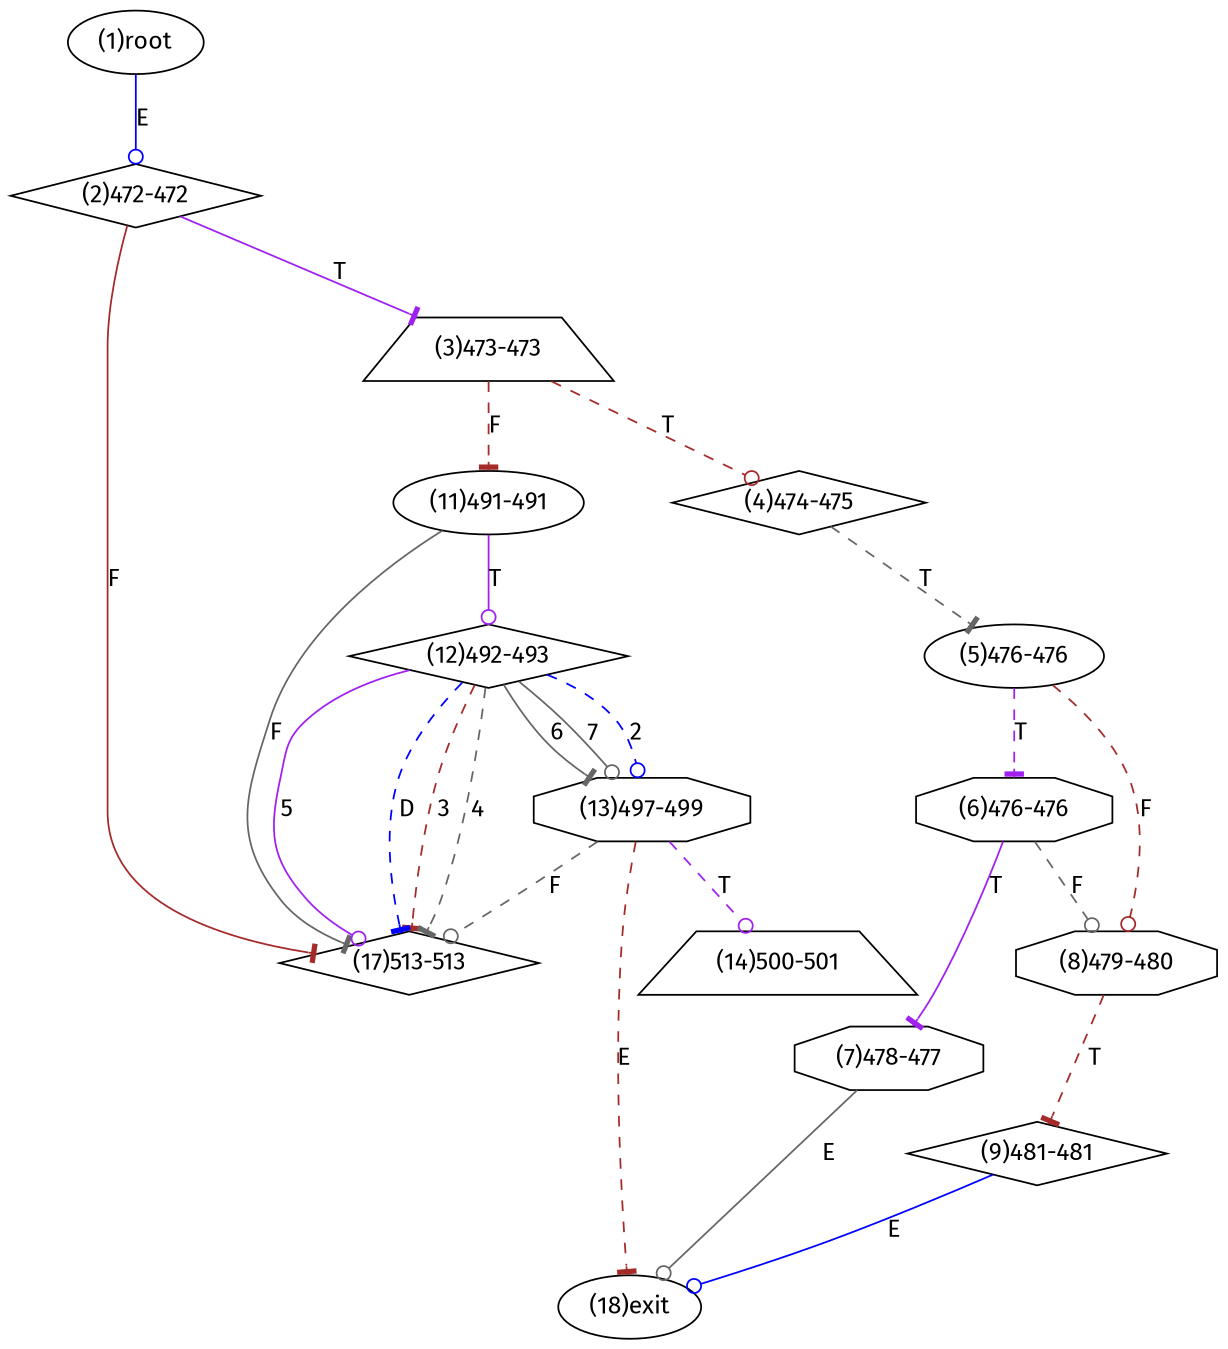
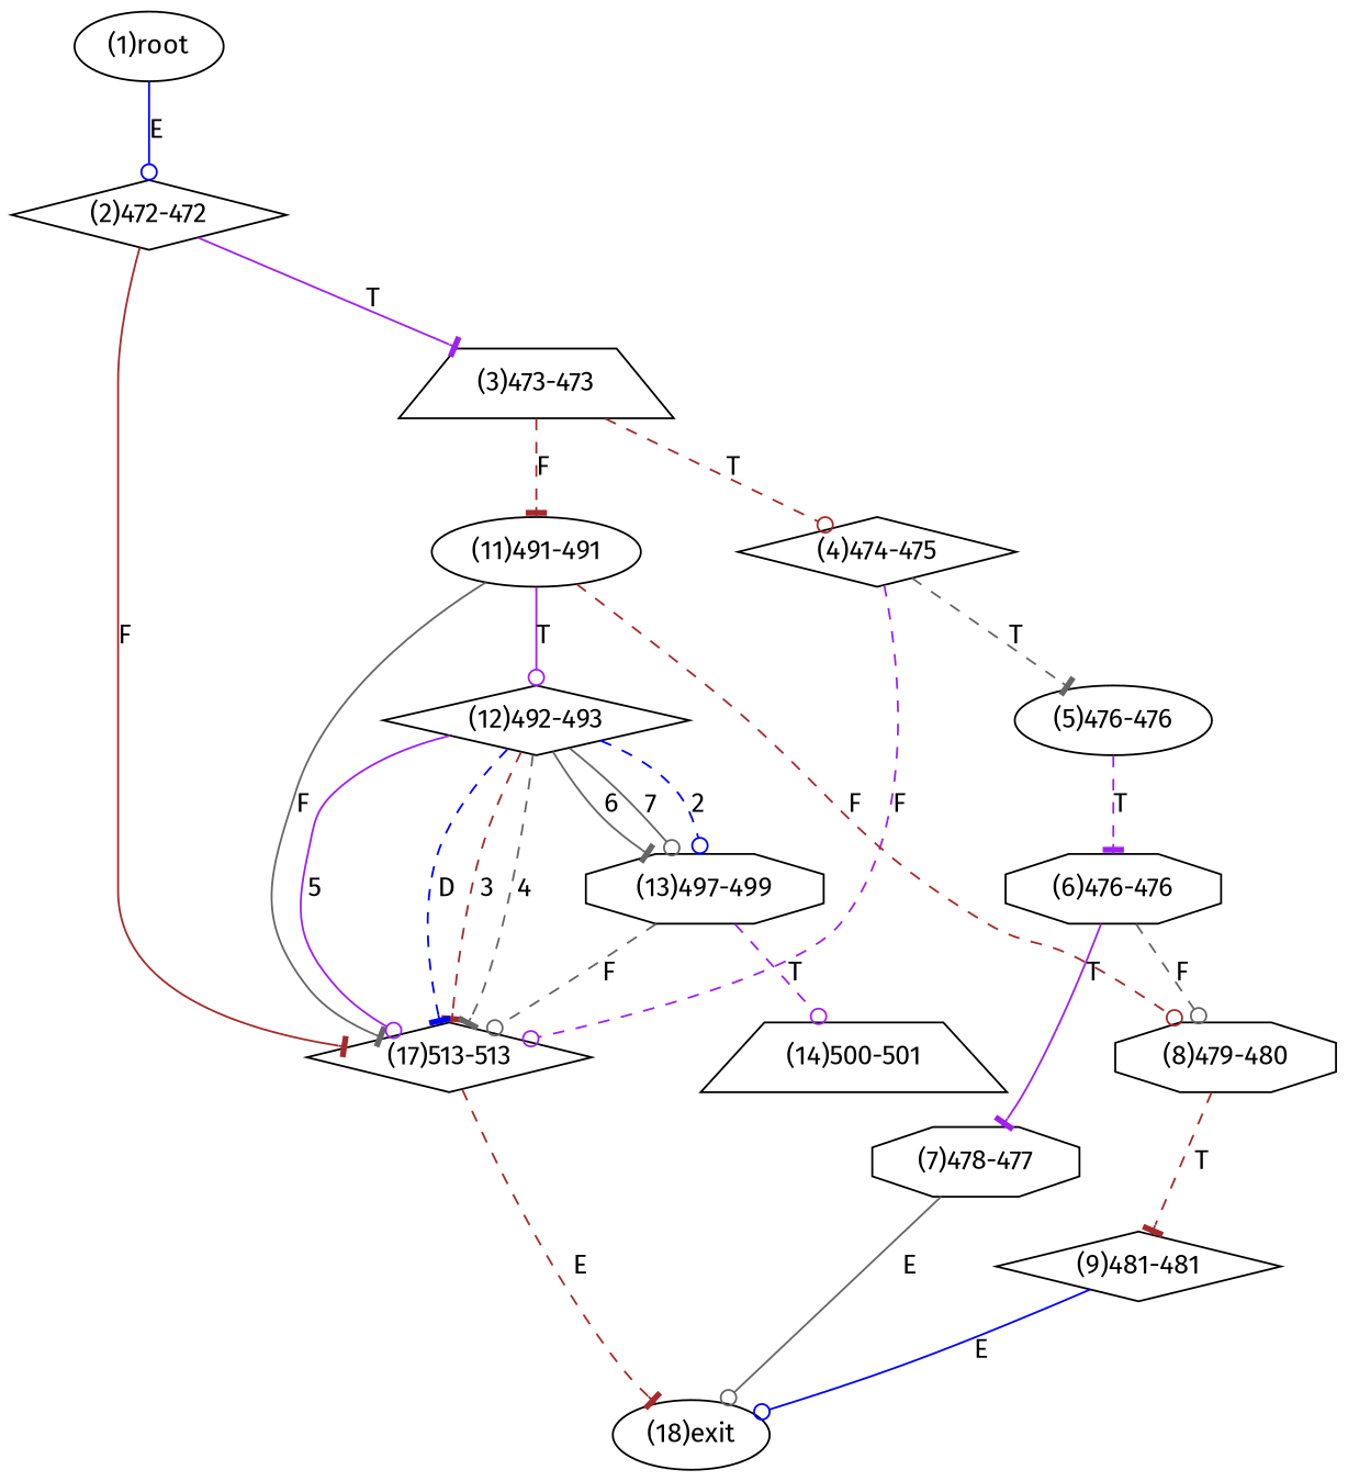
  digraph {
    fontname="Fira Sans"
    node [fontname="Fira Sans" shape=diamond]
    edge [arrowhead=odot color=gray40 fontname="Fira Sans" style=dashed]
    n1 [label="(1)root" shape=ellipse]
    n2 [label="(2)472-472"]
    n3 [label="(3)473-473" shape=trapezium]
    n4 [label="(17)513-513"]
    n5 [label="(4)474-475"]
    n6 [label="(11)491-491" shape=ellipse]
    n7 [label="(18)exit" shape=ellipse]
    n8 [label="(5)476-476" shape=ellipse]
    n9 [label="(12)492-493"]
    n10 [label="(6)476-476" shape=octagon]
    n11 [label="(8)479-480" shape=octagon]
    n12 [label="(7)478-477" shape=octagon]
    n13 [label="(9)481-481"]
    n14 [label="(13)497-499" shape=octagon]
    n15 [label="(14)500-501" shape=trapezium]
    n1 -> n2 [color=blue label=E style=solid]
    n2 -> n3 [arrowhead=tee color=purple label=T style=solid]
    n2 -> n4 [arrowhead=tee color=brown label=F style=solid]
    n3 -> n5 [color=brown label=T]
    n3 -> n6 [arrowhead=tee color=brown label=F]
-   n14 -> n7 [arrowhead=tee color=brown label=E]
+   n4 -> n7 [arrowhead=tee color=brown label=E]
+   n5 -> n4 [color=purple label=F]
    n5 -> n8 [arrowhead=tee label=T]
    n6 -> n4 [arrowhead=tee label=F style=solid]
    n6 -> n9 [color=purple label=T style=solid]
    n8 -> n10 [arrowhead=tee color=purple label=T]
-   n8 -> n11 [color=brown label=F]
+   n6 -> n11 [color=brown label=F]
    n9 -> n4 [arrowhead=tee color=brown label=3]
    n9 -> n4 [arrowhead=tee label=4]
    n9 -> n4 [color=purple label=5 style=solid]
    n9 -> n4 [arrowhead=tee color=blue label=D]
    n9 -> n14 [color=blue label=2]
    n9 -> n14 [arrowhead=tee label=6 style=solid]
    n9 -> n14 [label=7 style=solid]
    n10 -> n11 [label=F]
    n10 -> n12 [arrowhead=tee color=purple label=T style=solid]
    n11 -> n13 [arrowhead=tee color=brown label=T]
    n12 -> n7 [label=E style=solid]
    n13 -> n7 [color=blue label=E style=solid]
    n14 -> n4 [label=F]
    n14 -> n15 [color=purple label=T]
  }
